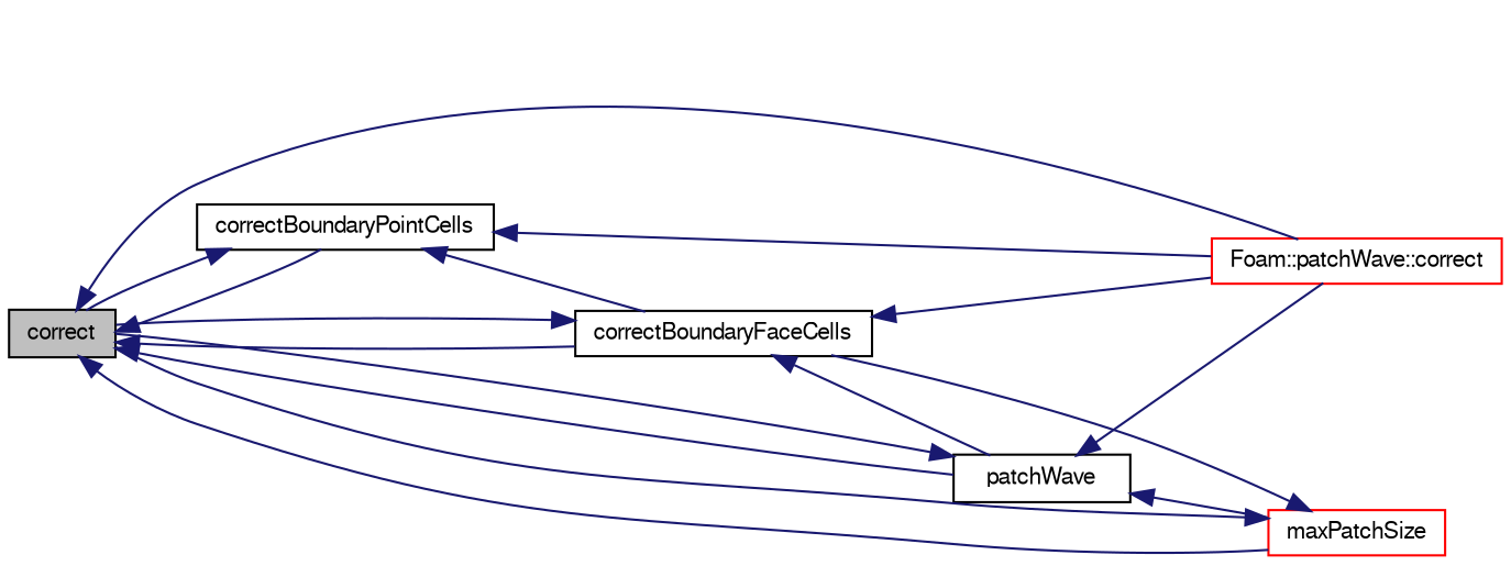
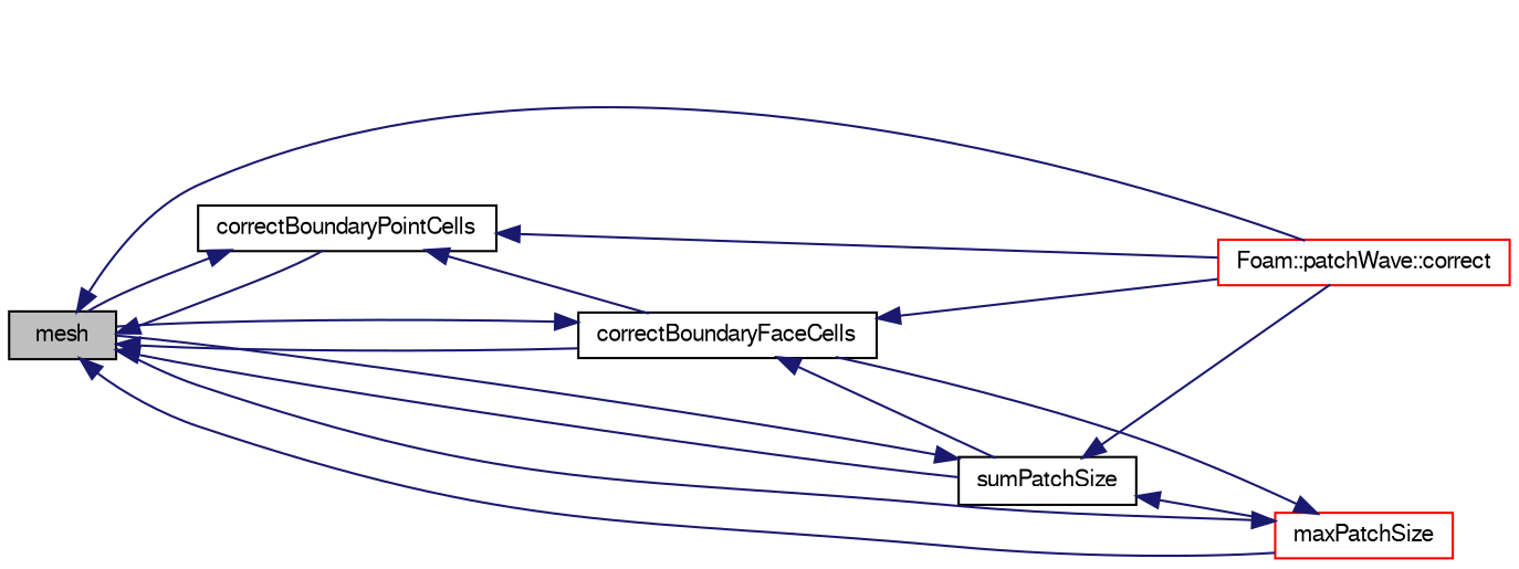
  digraph {
    rankdir=LR
    node [color=black fontname=FreeSans fontsize=10 shape=record]
    edge [color=midnightblue dir=back fontname=FreeSans fontsize=10 labelfontname=FreeSans labelfontsize=10 style=solid]
-   n1 [fillcolor=grey75 fontcolor=black height=0.2 label=correct style=filled width=0.4]
+   n1 [fillcolor=grey75 fontcolor=black height=0.2 label=mesh style=filled width=0.4]
    n2 [color=red height=0.2 label="Foam::patchWave::correct" width=0.4]
    n3 [height=0.2 label=correctBoundaryFaceCells width=0.4]
-   n4 [height=0.2 label=patchWave width=0.4]
+   n4 [height=0.2 label=sumPatchSize width=0.4]
    n5 [color=red height=0.2 label=maxPatchSize width=0.4]
    n6 [height=0.2 label=correctBoundaryPointCells width=0.4]
    n1 -> n2
    n1 -> n3
    n1 -> n4
    n1 -> n5
    n1 -> n6
    n3 -> n1
    n3 -> n2
    n3 -> n4
    n4 -> n1
    n4 -> n2
    n4 -> n5
    n5 -> n1
    n5 -> n3
    n6 -> n1
    n6 -> n2
    n6 -> n3
  }
